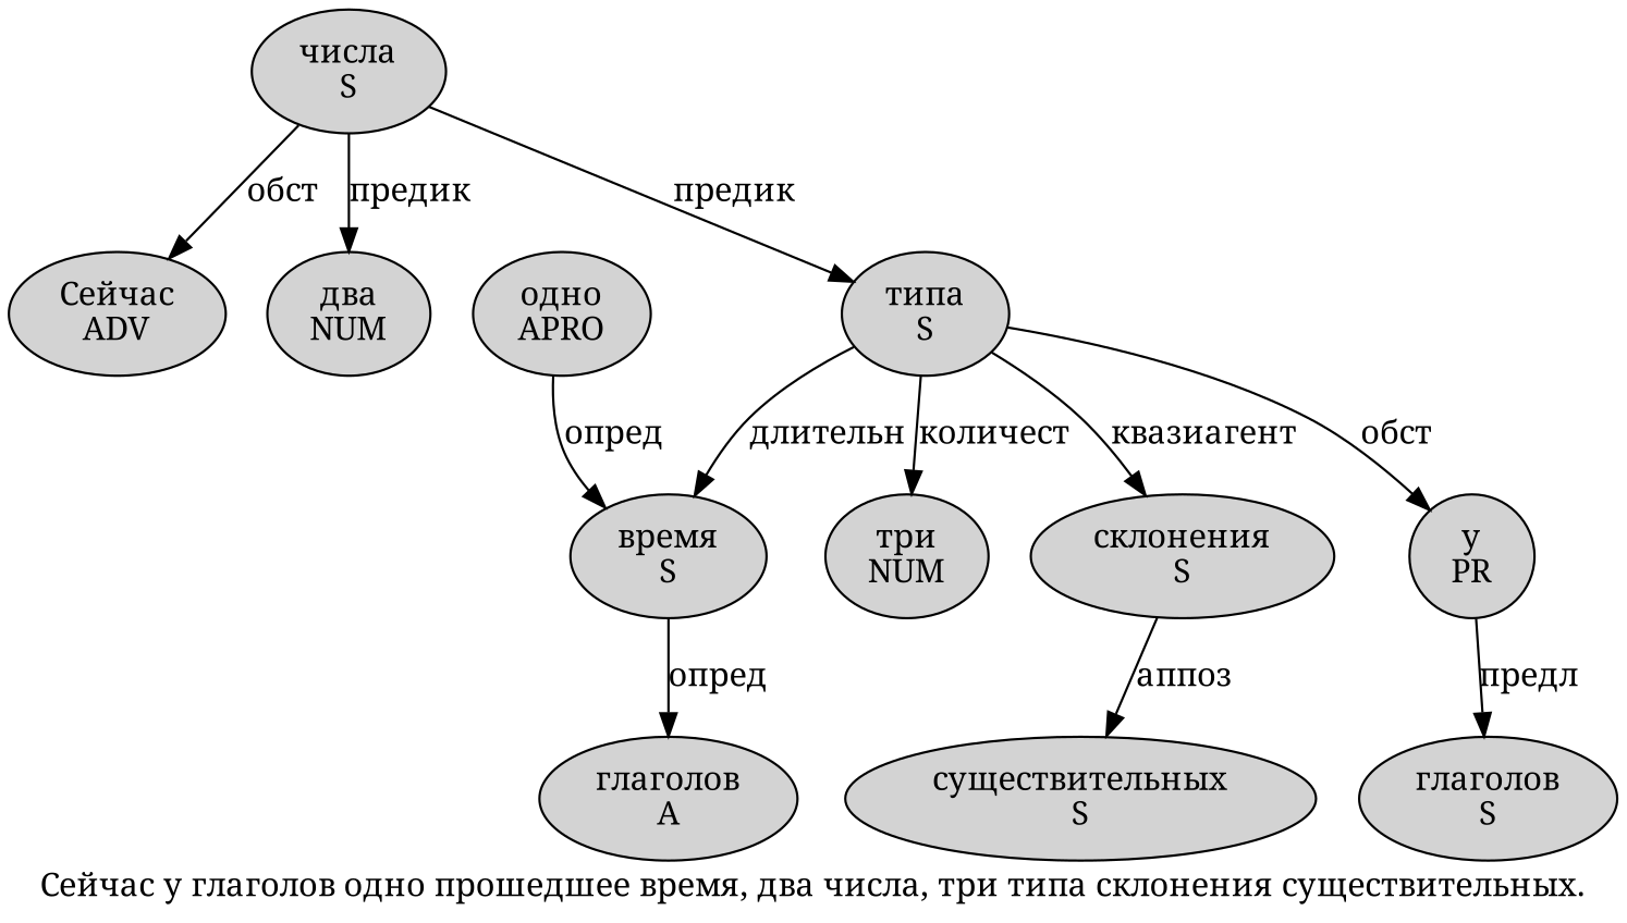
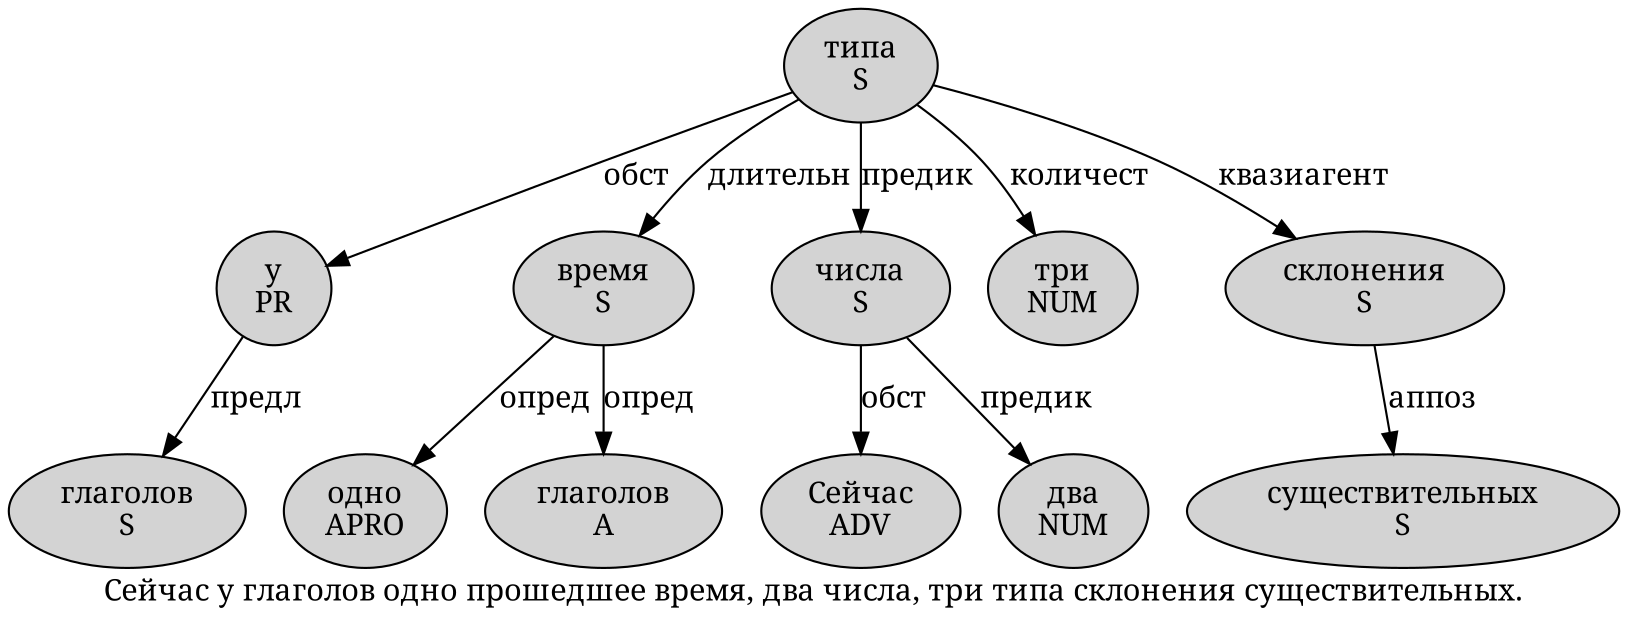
  digraph {
    fontname="Noto Serif"
    label="Сейчас у глаголов одно прошедшее время, два числа, три типа склонения существительных."
    node [fillcolor=lightgray fontname="Noto Serif" penwidth=1 shape=ellipse style=filled]
    edge [fontname="Noto Serif"]
    n1 [label="Сейчас\nADV"]
    n2 [label="у\nPR"]
    n3 [label="глаголов\nS"]
    n4 [label="одно\nAPRO"]
    n5 [label="глаголов\nA"]
    n6 [label="время\nS"]
    n7 [label="два\nNUM"]
    n8 [label="числа\nS"]
    n9 [label="три\nNUM"]
    n10 [label="типа\nS"]
    n11 [label="склонения\nS"]
    n12 [label="существительных\nS"]
    n2 -> n3 [label="предл"]
-   n4 -> n6 [label="опред"]
+   n6 -> n4 [label="опред"]
    n6 -> n5 [label="опред"]
    n8 -> n1 [label="обст"]
    n8 -> n7 [label="предик"]
    n10 -> n2 [label="обст"]
    n10 -> n6 [label="длительн"]
-   n8 -> n10 [label="предик"]
+   n10 -> n8 [label="предик"]
    n10 -> n9 [label="количест"]
    n10 -> n11 [label="квазиагент"]
    n11 -> n12 [label="аппоз"]
  }
